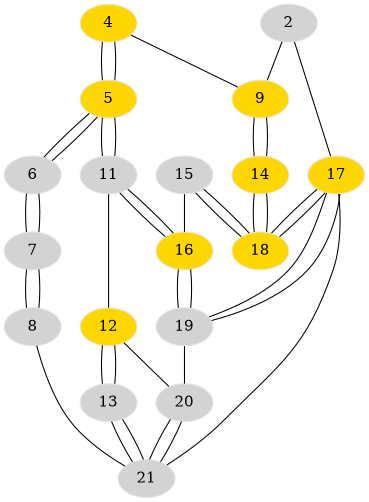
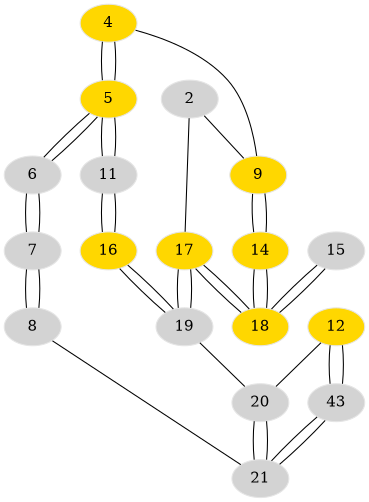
  graph {
    node [color=gray90 fillcolor=lightgrey style=filled]
    9 [fillcolor=gold]
    2
    17 [fillcolor=gold]
    4 [fillcolor=gold]
    5 [fillcolor=gold]
    14 [fillcolor=gold]
    21
    18 [fillcolor=gold]
    19
    7
    8
    6
    11
    12 [fillcolor=gold]
    16 [fillcolor=gold]
-   13
+   13 [label=43]
    20
    15
    9 -- 14
    9 -- 14
    2 -- 9
    2 -- 17
-   17 -- 21
    17 -- 18
    17 -- 18
    17 -- 19
    17 -- 19
    4 -- 9
    4 -- 5
    4 -- 5
    5 -- 6
    5 -- 6
    5 -- 11
    5 -- 11
    14 -- 18
    14 -- 18
    19 -- 20
    7 -- 8
    7 -- 8
    8 -- 21
    6 -- 7
    6 -- 7
-   11 -- 12
    11 -- 16
    11 -- 16
    12 -- 13
    12 -- 13
    12 -- 20
    16 -- 19
    16 -- 19
    13 -- 21
    13 -- 21
    20 -- 21
    20 -- 21
    15 -- 18
    15 -- 18
-   15 -- 16
  }
